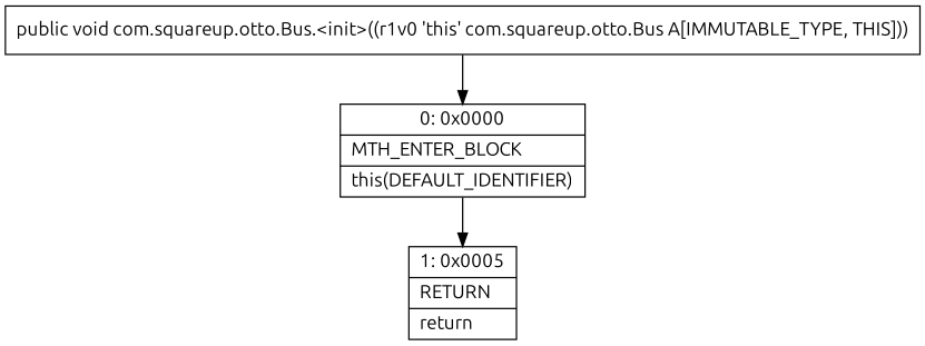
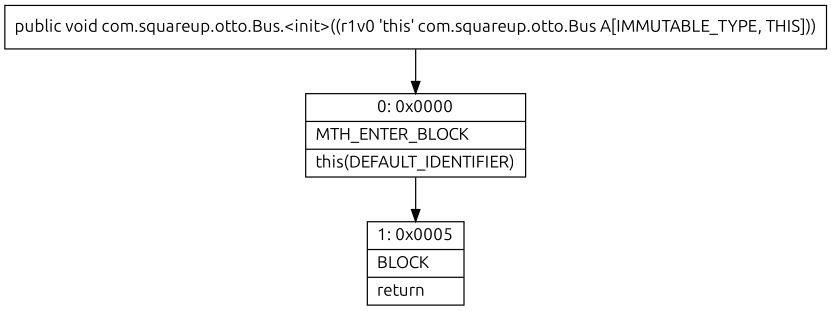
  digraph {
    fontname=Ubuntu
    node [shape=record fontname=Ubuntu]
    edge [fontname=Ubuntu]
    n1 [label="{0\:\ 0x0000|MTH_ENTER_BLOCK\l|this(DEFAULT_IDENTIFIER)\l}"]
-   n2 [label="{1\:\ 0x0005|RETURN\l|return\l}"]
+   n2 [label="{1\:\ 0x0005|BLOCK\l|return\l}"]
    n3 [label="{public void com.squareup.otto.Bus.\<init\>((r1v0 'this' com.squareup.otto.Bus A[IMMUTABLE_TYPE, THIS])) }"]
    n1 -> n2
    n3 -> n1
  }
